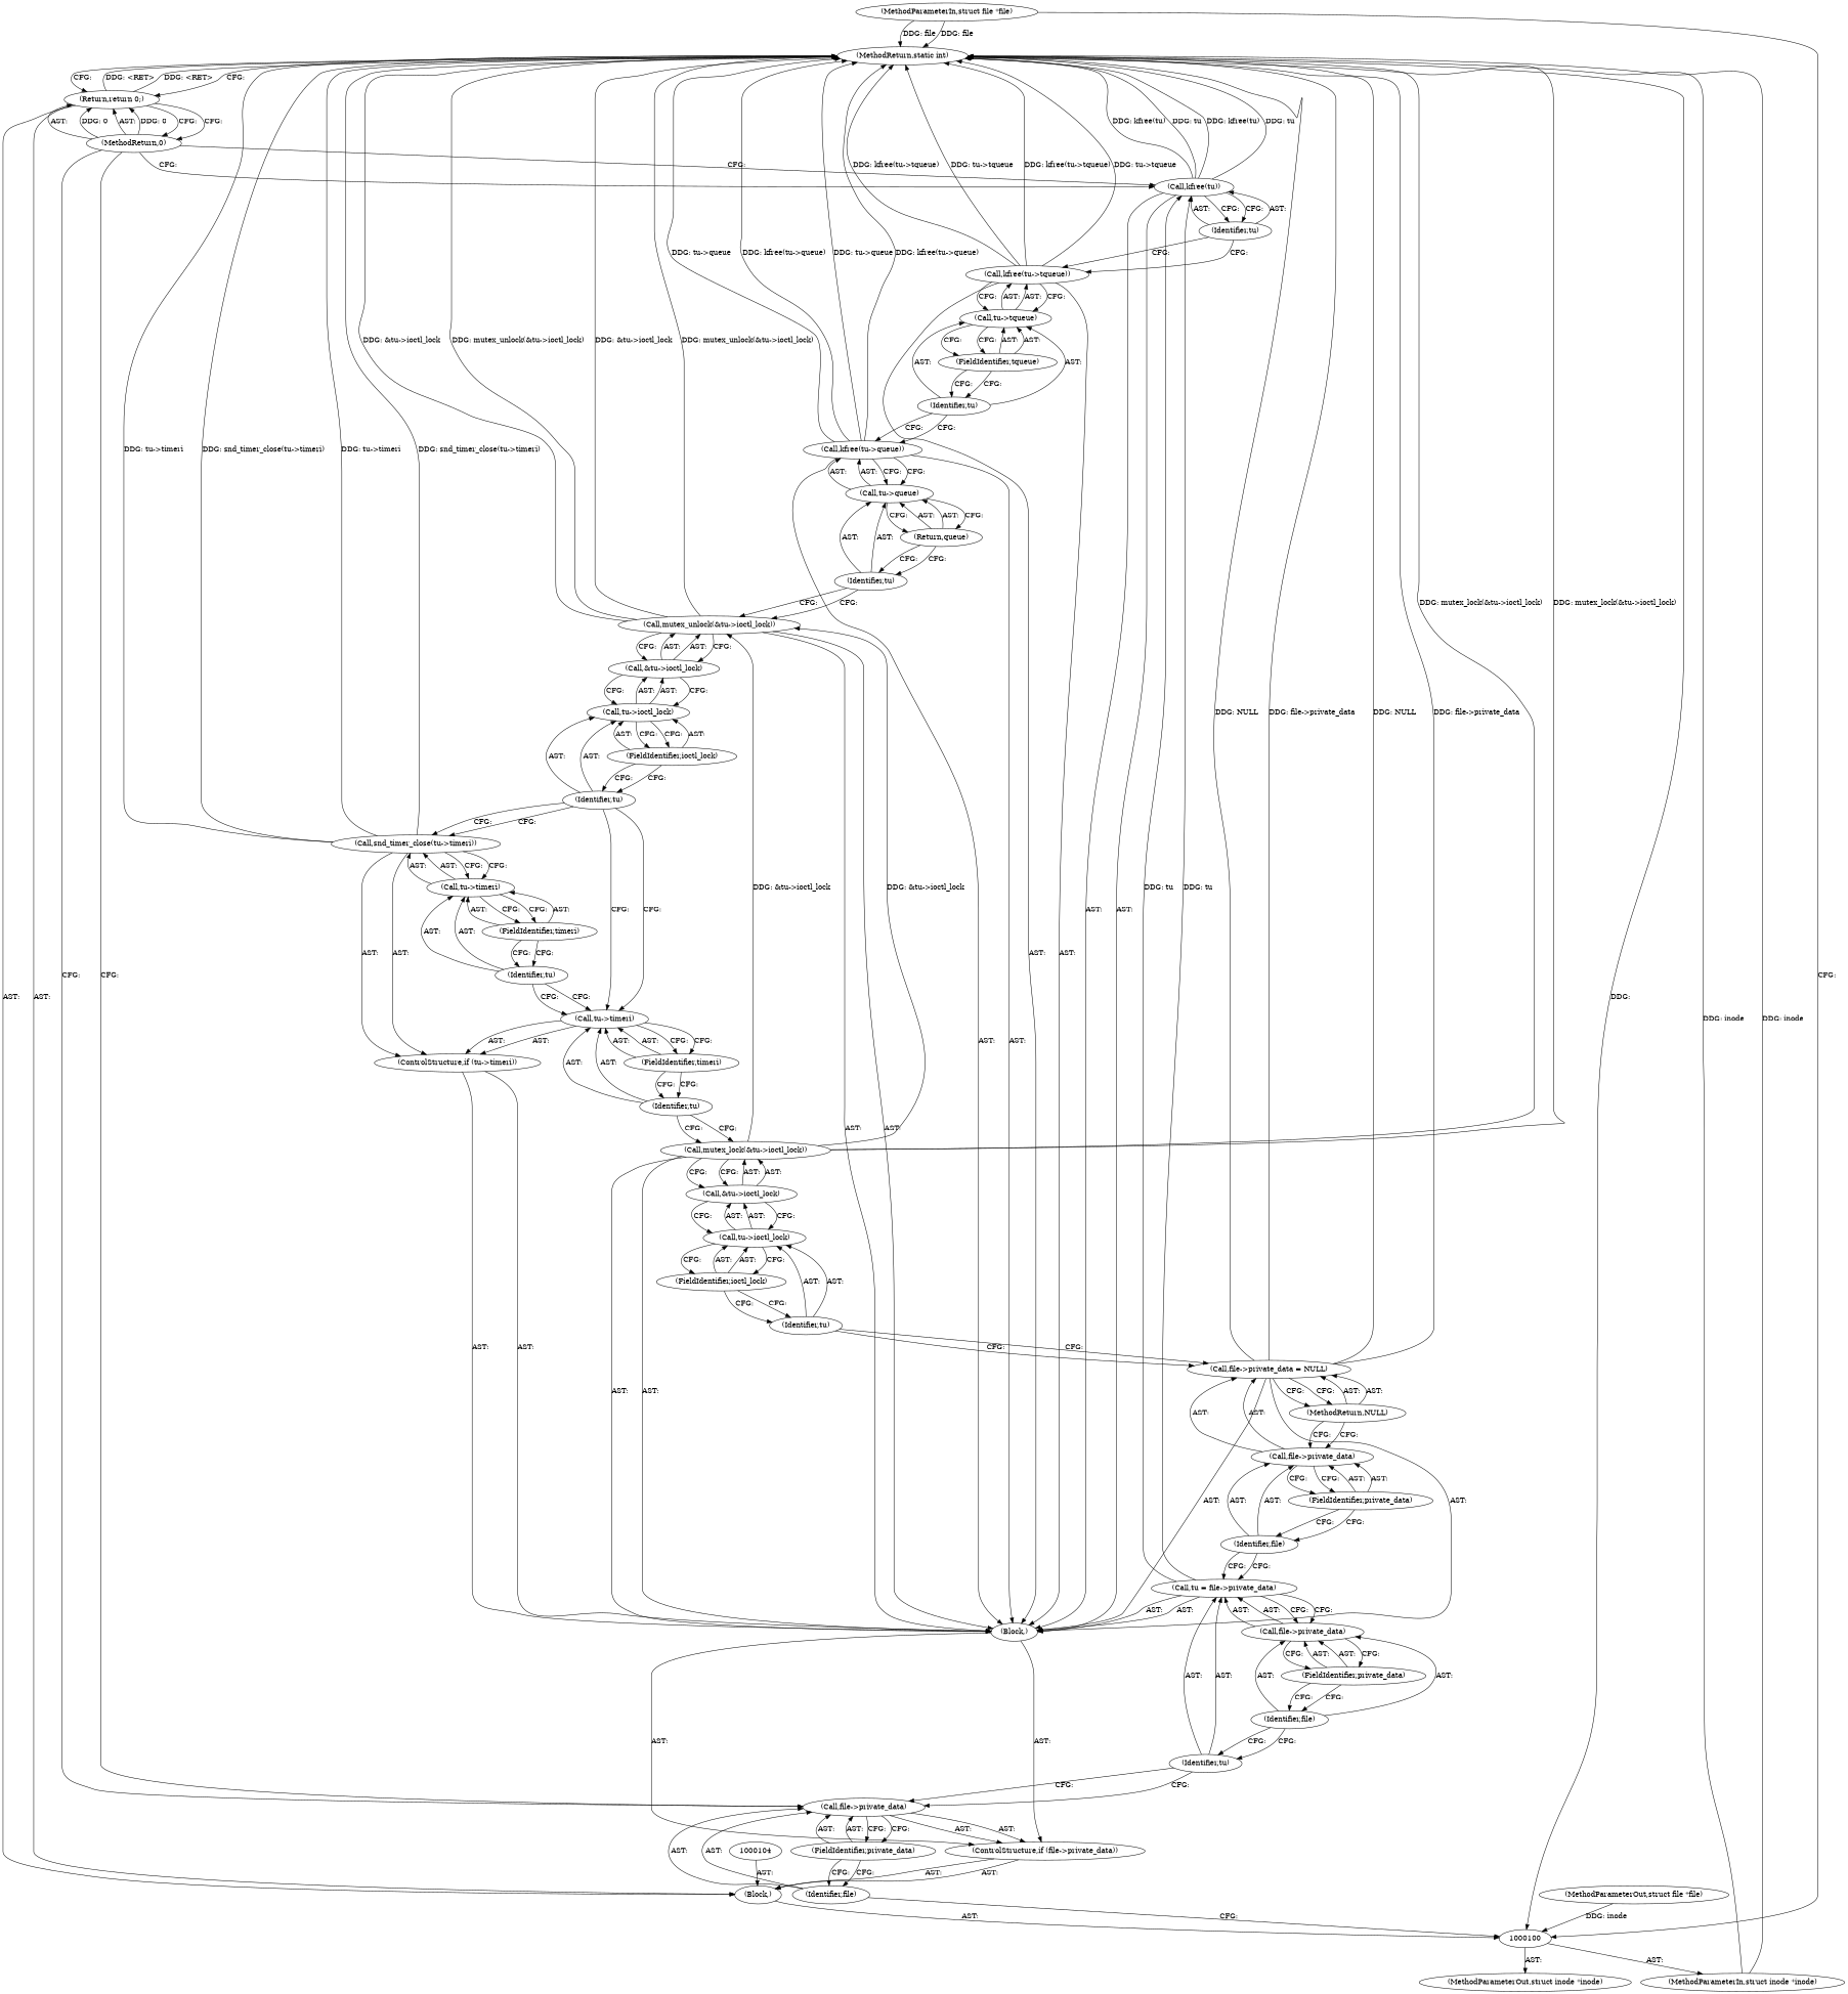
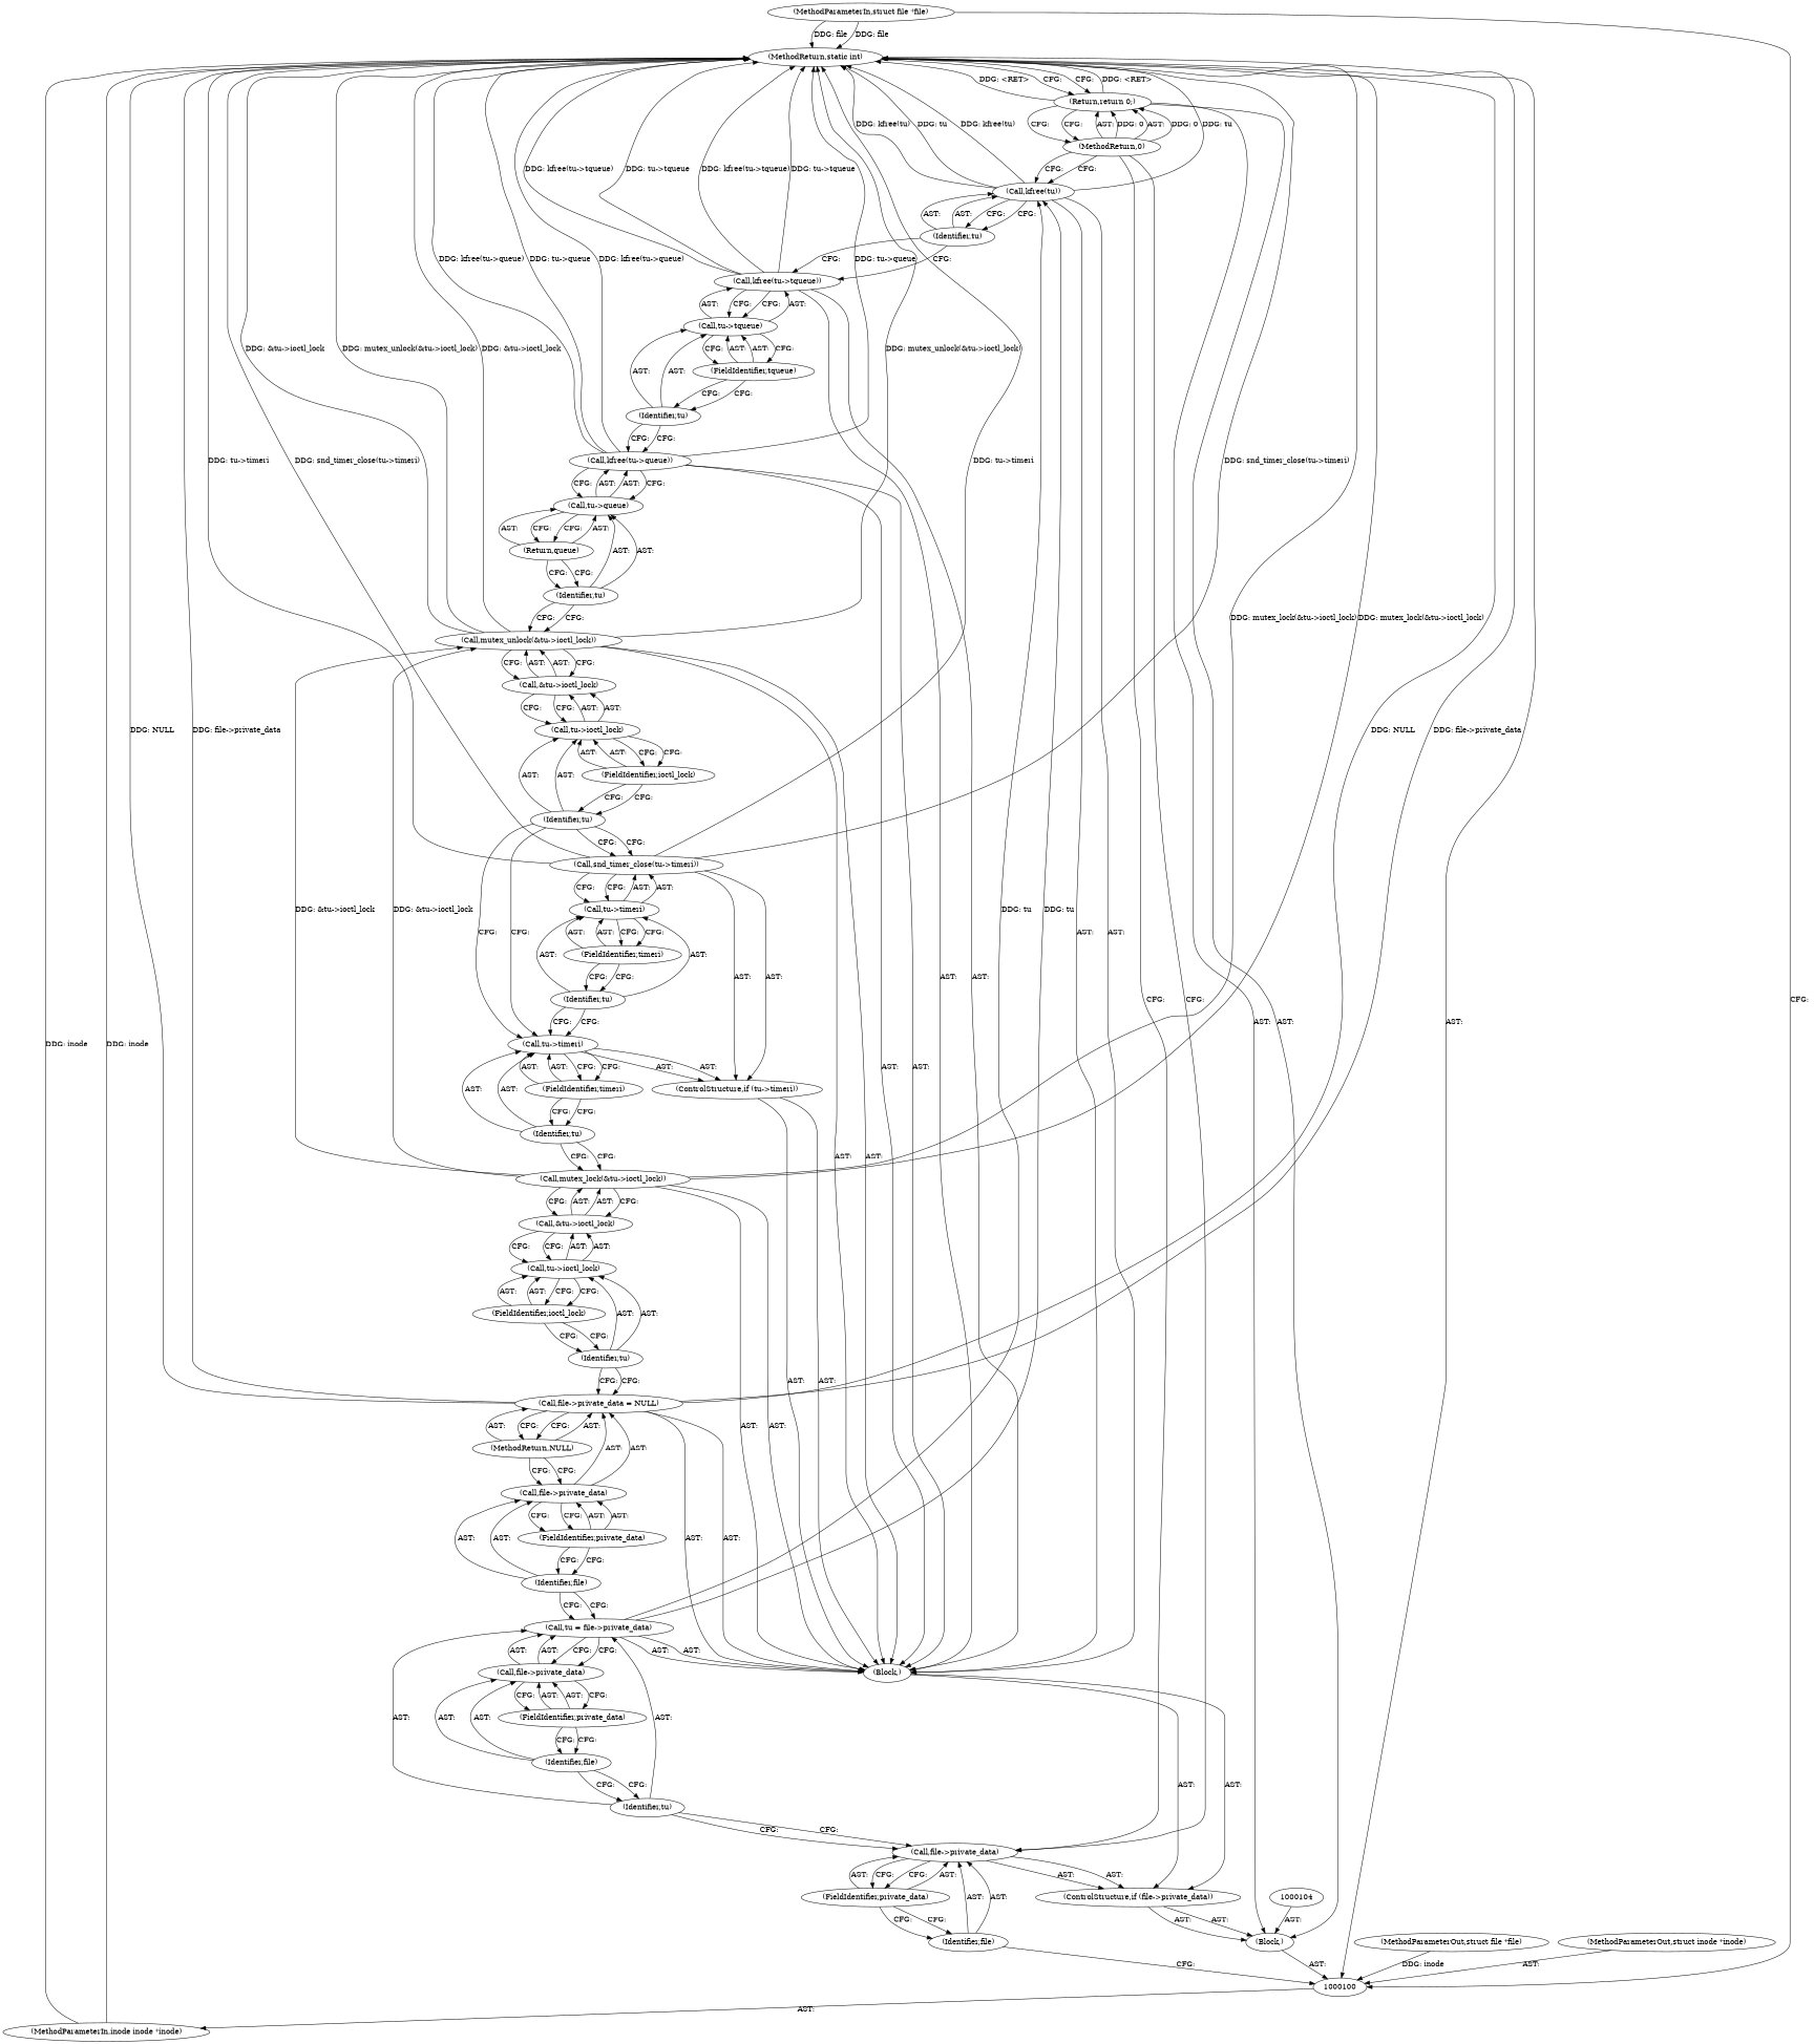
  digraph {
    n1 [label="(MethodReturn,static int)"]
    n2 [label="(Return,return 0;)"]
    1000100
    n4 [label="(MethodReturn,0)"]
    n5 [label="(Block,)"]
-   n6 [label="(MethodParameterIn,struct inode *inode)"]
+   n6 [label="(MethodParameterIn,inode inode *inode)"]
    n7 [label="(MethodParameterOut,struct inode *inode)"]
    n8 [label="(MethodParameterIn,struct file *file)"]
    n9 [label="(MethodParameterOut,struct file *file)"]
    n10 [label="(Call,tu->timeri)"]
    n11 [label="(FieldIdentifier,timeri)"]
    n12 [label="(Call,snd_timer_close(tu->timeri))"]
    n13 [label="(Identifier,tu)"]
    n14 [label="(ControlStructure,if (tu->timeri))"]
    n15 [label="(Call,tu->timeri)"]
    n16 [label="(FieldIdentifier,timeri)"]
    n17 [label="(Block,)"]
    n18 [label="(Call,&tu->ioctl_lock)"]
    n19 [label="(Call,tu->ioctl_lock)"]
    n20 [label="(Call,mutex_unlock(&tu->ioctl_lock))"]
    n21 [label="(FieldIdentifier,ioctl_lock)"]
    n22 [label="(Identifier,tu)"]
    n23 [label="(ControlStructure,if (file->private_data))"]
    n24 [label="(Return,queue)"]
    n25 [label="(Call,tu->queue)"]
    n26 [label="(Identifier,tu)"]
    n27 [label="(Call,kfree(tu->queue))"]
    n28 [label="(FieldIdentifier,tqueue)"]
    n29 [label="(Call,tu->tqueue)"]
    n30 [label="(Identifier,tu)"]
    n31 [label="(Call,kfree(tu->tqueue))"]
    n32 [label="(Call,kfree(tu))"]
    n33 [label="(Identifier,tu)"]
    n34 [label="(Call,file->private_data)"]
    n35 [label="(FieldIdentifier,private_data)"]
    n36 [label="(Identifier,file)"]
    n37 [label="(FieldIdentifier,private_data)"]
    n38 [label="(Call,file->private_data)"]
    n39 [label="(Identifier,file)"]
    n40 [label="(Call,tu = file->private_data)"]
    n41 [label="(Identifier,tu)"]
    n42 [label="(MethodReturn,NULL)"]
    n43 [label="(Call,file->private_data = NULL)"]
    n44 [label="(Call,file->private_data)"]
    n45 [label="(FieldIdentifier,private_data)"]
    n46 [label="(Identifier,file)"]
    n47 [label="(Call,&tu->ioctl_lock)"]
    n48 [label="(Call,tu->ioctl_lock)"]
    n49 [label="(Call,mutex_lock(&tu->ioctl_lock))"]
    n50 [label="(FieldIdentifier,ioctl_lock)"]
    n51 [label="(Identifier,tu)"]
    n52 [label="(Identifier,tu)"]
    1000104
    n1 -> n2 [label="CFG: "]
    n1 -> n2 [label="CFG: "]
-   n1 -> 1000100 [label="DDG: "]
+   n1 -> 1000100 [label="AST: "]
    n2 -> n1 [label="DDG: <RET>"]
    n2 -> n1 [label="DDG: <RET>"]
    n2 -> n4 [label="CFG: "]
    n2 -> n4 [label="CFG: "]
    n2 -> n5 [label="AST: "]
    n2 -> n5 [label="AST: "]
    1000100 -> n6 [label="AST: "]
    n4 -> n2 [label="AST: "]
    n4 -> n2 [label="DDG: 0"]
    n4 -> n2 [label="AST: "]
    n4 -> n2 [label="DDG: 0"]
    n4 -> n32 [label="CFG: "]
    n4 -> n32 [label="CFG: "]
    n4 -> n34 [label="CFG: "]
    n4 -> n34 [label="CFG: "]
    n5 -> 1000100 [label="AST: "]
    n6 -> n1 [label="DDG: inode"]
    n6 -> n1 [label="DDG: inode"]
-   1000100 -> n7 [label="AST: "]
+   n7 -> 1000100 [label="AST: "]
    n8 -> n1 [label="DDG: file"]
    n8 -> n1 [label="DDG: file"]
    n8 -> 1000100 [label="CFG: "]
    n9 -> 1000100 [label="DDG: inode"]
    n10 -> n11 [label="CFG: "]
    n10 -> n11 [label="CFG: "]
    n10 -> n12 [label="AST: "]
    n10 -> n12 [label="AST: "]
    n11 -> n10 [label="AST: "]
    n11 -> n10 [label="AST: "]
    n11 -> n13 [label="CFG: "]
    n11 -> n13 [label="CFG: "]
    n12 -> n1 [label="DDG: tu->timeri"]
    n12 -> n1 [label="DDG: snd_timer_close(tu->timeri)"]
    n12 -> n1 [label="DDG: tu->timeri"]
    n12 -> n1 [label="DDG: snd_timer_close(tu->timeri)"]
    n12 -> n10 [label="CFG: "]
    n12 -> n10 [label="CFG: "]
    n12 -> n14 [label="AST: "]
    n12 -> n14 [label="AST: "]
    n13 -> n10 [label="AST: "]
    n13 -> n10 [label="AST: "]
    n13 -> n15 [label="CFG: "]
    n13 -> n15 [label="CFG: "]
    n14 -> n17 [label="AST: "]
    n14 -> n17 [label="AST: "]
    n15 -> n14 [label="AST: "]
    n15 -> n14 [label="AST: "]
    n15 -> n16 [label="CFG: "]
    n15 -> n16 [label="CFG: "]
    n16 -> n15 [label="AST: "]
    n16 -> n15 [label="AST: "]
    n16 -> n52 [label="CFG: "]
    n16 -> n52 [label="CFG: "]
    n17 -> n23 [label="AST: "]
    n17 -> n23 [label="AST: "]
    n18 -> n19 [label="CFG: "]
    n18 -> n19 [label="CFG: "]
    n18 -> n20 [label="AST: "]
    n18 -> n20 [label="AST: "]
    n19 -> n18 [label="AST: "]
    n19 -> n18 [label="AST: "]
    n19 -> n21 [label="CFG: "]
    n19 -> n21 [label="CFG: "]
    n20 -> n1 [label="DDG: &tu->ioctl_lock"]
    n20 -> n1 [label="DDG: mutex_unlock(&tu->ioctl_lock)"]
    n20 -> n1 [label="DDG: &tu->ioctl_lock"]
    n20 -> n1 [label="DDG: mutex_unlock(&tu->ioctl_lock)"]
    n20 -> n17 [label="AST: "]
    n20 -> n17 [label="AST: "]
    n20 -> n18 [label="CFG: "]
    n20 -> n18 [label="CFG: "]
    n21 -> n19 [label="AST: "]
    n21 -> n19 [label="AST: "]
    n21 -> n22 [label="CFG: "]
    n21 -> n22 [label="CFG: "]
    n22 -> n12 [label="CFG: "]
    n22 -> n12 [label="CFG: "]
    n22 -> n15 [label="CFG: "]
    n22 -> n15 [label="CFG: "]
    n22 -> n19 [label="AST: "]
    n22 -> n19 [label="AST: "]
    n23 -> n5 [label="AST: "]
    n23 -> n5 [label="AST: "]
    n24 -> n25 [label="AST: "]
    n24 -> n25 [label="AST: "]
    n24 -> n26 [label="CFG: "]
    n24 -> n26 [label="CFG: "]
    n25 -> n24 [label="CFG: "]
    n25 -> n24 [label="CFG: "]
    n25 -> n27 [label="AST: "]
    n25 -> n27 [label="AST: "]
    n26 -> n20 [label="CFG: "]
    n26 -> n20 [label="CFG: "]
    n26 -> n25 [label="AST: "]
    n26 -> n25 [label="AST: "]
    n27 -> n1 [label="DDG: tu->queue"]
    n27 -> n1 [label="DDG: kfree(tu->queue)"]
    n27 -> n1 [label="DDG: tu->queue"]
    n27 -> n1 [label="DDG: kfree(tu->queue)"]
    n27 -> n17 [label="AST: "]
    n27 -> n17 [label="AST: "]
    n27 -> n25 [label="CFG: "]
    n27 -> n25 [label="CFG: "]
    n28 -> n29 [label="AST: "]
    n28 -> n29 [label="AST: "]
    n28 -> n30 [label="CFG: "]
    n28 -> n30 [label="CFG: "]
    n29 -> n28 [label="CFG: "]
    n29 -> n28 [label="CFG: "]
    n29 -> n31 [label="AST: "]
    n29 -> n31 [label="AST: "]
    n30 -> n27 [label="CFG: "]
    n30 -> n27 [label="CFG: "]
    n30 -> n29 [label="AST: "]
    n30 -> n29 [label="AST: "]
    n31 -> n1 [label="DDG: kfree(tu->tqueue)"]
    n31 -> n1 [label="DDG: tu->tqueue"]
    n31 -> n1 [label="DDG: kfree(tu->tqueue)"]
    n31 -> n1 [label="DDG: tu->tqueue"]
    n31 -> n17 [label="AST: "]
    n31 -> n17 [label="AST: "]
    n31 -> n29 [label="CFG: "]
    n31 -> n29 [label="CFG: "]
    n32 -> n1 [label="DDG: kfree(tu)"]
    n32 -> n1 [label="DDG: tu"]
    n32 -> n1 [label="DDG: kfree(tu)"]
    n32 -> n1 [label="DDG: tu"]
    n32 -> n17 [label="AST: "]
    n32 -> n17 [label="AST: "]
    n32 -> n33 [label="CFG: "]
    n32 -> n33 [label="CFG: "]
    n33 -> n31 [label="CFG: "]
    n33 -> n31 [label="CFG: "]
    n33 -> n32 [label="AST: "]
    n33 -> n32 [label="AST: "]
    n34 -> n23 [label="AST: "]
    n34 -> n23 [label="AST: "]
    n34 -> n35 [label="CFG: "]
    n34 -> n35 [label="CFG: "]
    n35 -> n34 [label="AST: "]
    n35 -> n34 [label="AST: "]
    n35 -> n36 [label="CFG: "]
    n35 -> n36 [label="CFG: "]
    n36 -> 1000100 [label="CFG: "]
    n36 -> n34 [label="AST: "]
    n36 -> n34 [label="AST: "]
    n37 -> n38 [label="AST: "]
    n37 -> n38 [label="AST: "]
    n37 -> n39 [label="CFG: "]
    n37 -> n39 [label="CFG: "]
    n38 -> n37 [label="CFG: "]
    n38 -> n37 [label="CFG: "]
    n38 -> n40 [label="AST: "]
    n38 -> n40 [label="AST: "]
    n39 -> n38 [label="AST: "]
    n39 -> n38 [label="AST: "]
    n39 -> n41 [label="CFG: "]
    n39 -> n41 [label="CFG: "]
    n40 -> n17 [label="AST: "]
    n40 -> n17 [label="AST: "]
    n40 -> n32 [label="DDG: tu"]
    n40 -> n32 [label="DDG: tu"]
    n40 -> n38 [label="CFG: "]
    n40 -> n38 [label="CFG: "]
    n41 -> n34 [label="CFG: "]
    n41 -> n34 [label="CFG: "]
    n41 -> n40 [label="AST: "]
    n41 -> n40 [label="AST: "]
    n42 -> n43 [label="AST: "]
    n42 -> n43 [label="AST: "]
    n42 -> n44 [label="CFG: "]
    n42 -> n44 [label="CFG: "]
    n43 -> n1 [label="DDG: NULL"]
    n43 -> n1 [label="DDG: file->private_data"]
    n43 -> n1 [label="DDG: NULL"]
    n43 -> n1 [label="DDG: file->private_data"]
    n43 -> n17 [label="AST: "]
    n43 -> n17 [label="AST: "]
    n43 -> n42 [label="CFG: "]
    n43 -> n42 [label="CFG: "]
    n44 -> n43 [label="AST: "]
    n44 -> n43 [label="AST: "]
    n44 -> n45 [label="CFG: "]
    n44 -> n45 [label="CFG: "]
    n45 -> n44 [label="AST: "]
    n45 -> n44 [label="AST: "]
    n45 -> n46 [label="CFG: "]
    n45 -> n46 [label="CFG: "]
    n46 -> n40 [label="CFG: "]
    n46 -> n40 [label="CFG: "]
    n46 -> n44 [label="AST: "]
    n46 -> n44 [label="AST: "]
    n47 -> n48 [label="CFG: "]
    n47 -> n48 [label="CFG: "]
    n47 -> n49 [label="AST: "]
    n47 -> n49 [label="AST: "]
    n48 -> n47 [label="AST: "]
    n48 -> n47 [label="AST: "]
    n48 -> n50 [label="CFG: "]
    n48 -> n50 [label="CFG: "]
    n49 -> n1 [label="DDG: mutex_lock(&tu->ioctl_lock)"]
    n49 -> n1 [label="DDG: mutex_lock(&tu->ioctl_lock)"]
    n49 -> n17 [label="AST: "]
    n49 -> n17 [label="AST: "]
    n49 -> n20 [label="DDG: &tu->ioctl_lock"]
    n49 -> n20 [label="DDG: &tu->ioctl_lock"]
    n49 -> n47 [label="CFG: "]
    n49 -> n47 [label="CFG: "]
    n50 -> n48 [label="AST: "]
    n50 -> n48 [label="AST: "]
    n50 -> n51 [label="CFG: "]
    n50 -> n51 [label="CFG: "]
    n51 -> n43 [label="CFG: "]
    n51 -> n43 [label="CFG: "]
    n51 -> n48 [label="AST: "]
    n51 -> n48 [label="AST: "]
    n52 -> n15 [label="AST: "]
    n52 -> n15 [label="AST: "]
    n52 -> n49 [label="CFG: "]
    n52 -> n49 [label="CFG: "]
    1000104 -> n5 [label="AST: "]
  }
